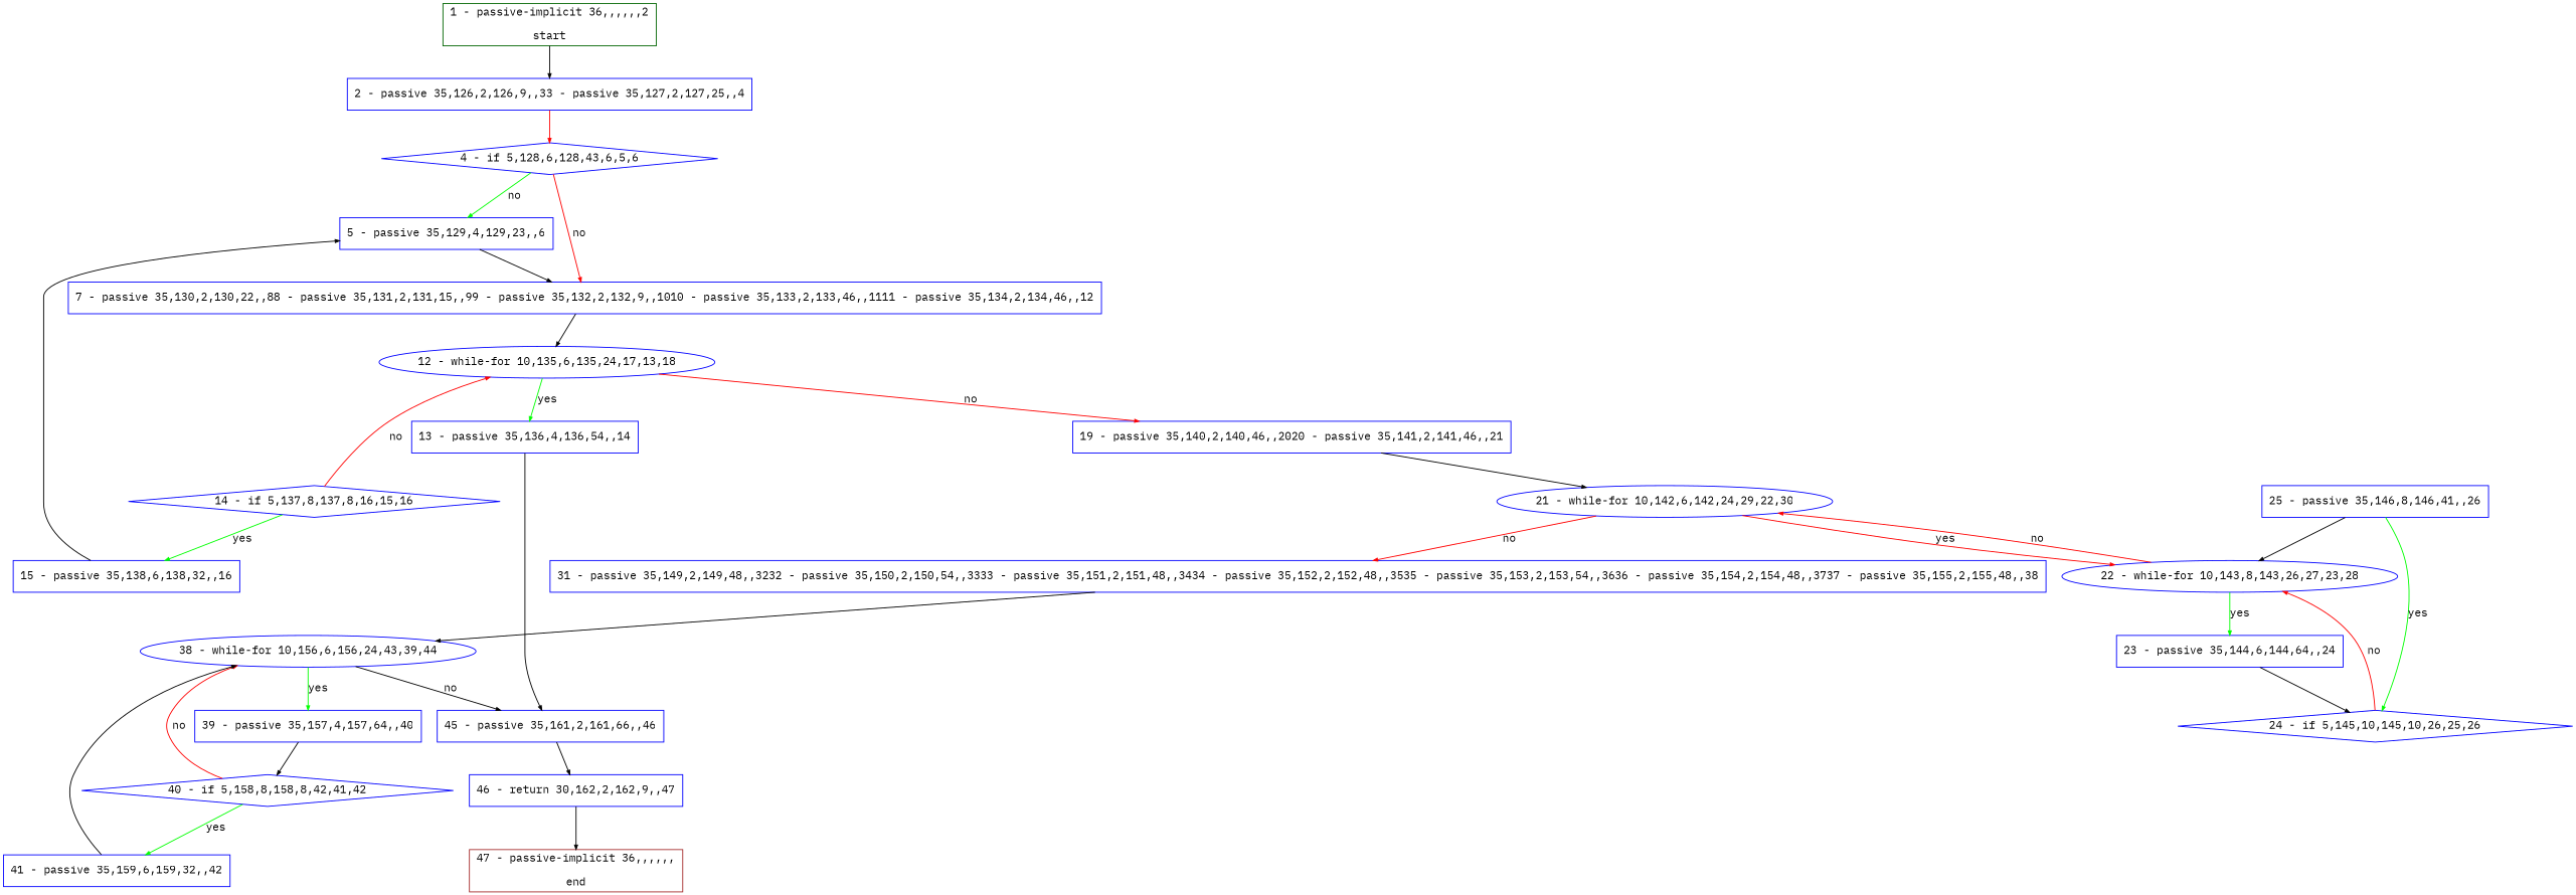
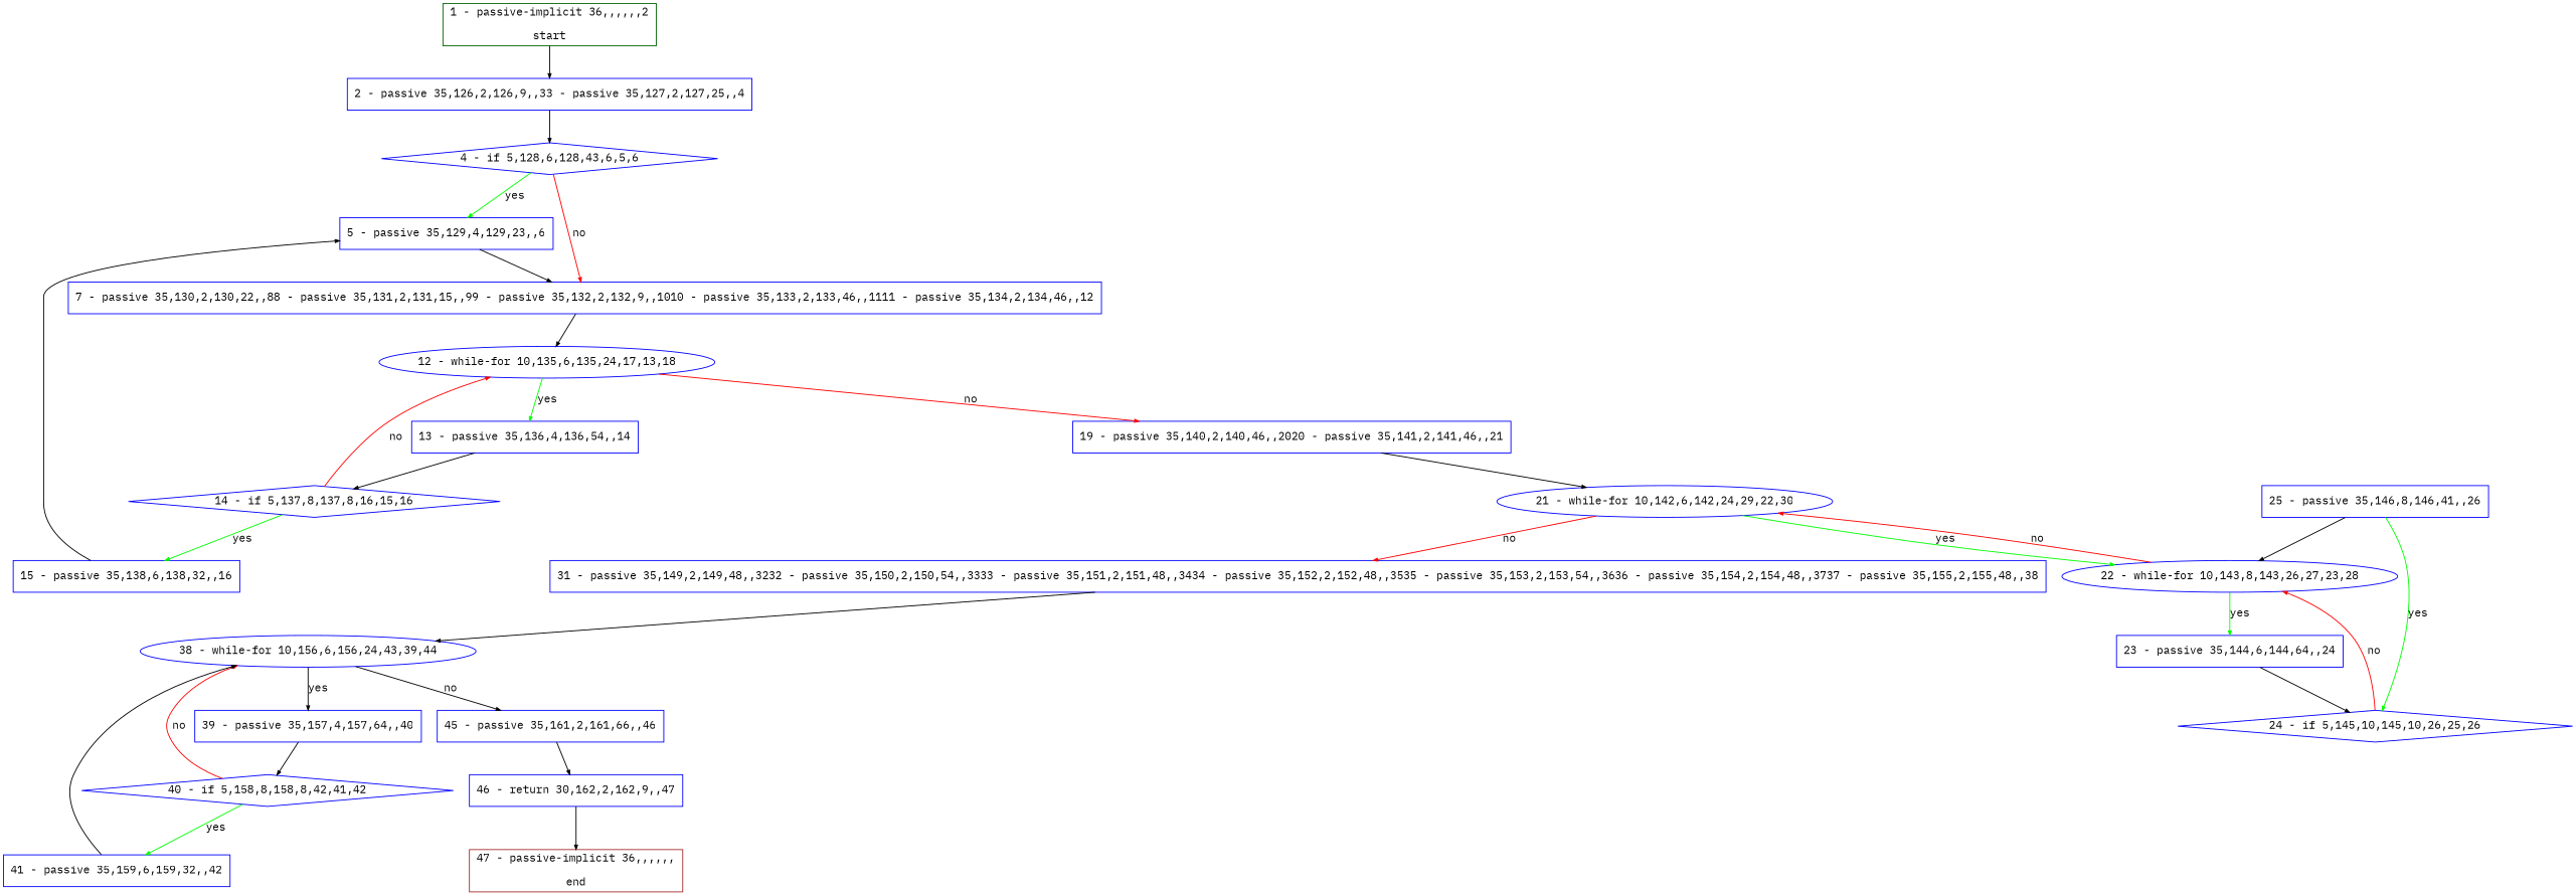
  digraph {
    bgcolor=white
    compound=true
    fillcolor="#FFFFCC"
    fontname="IBM Plex Mono"
    fontsize=12
    pack=true
    packmode=clust
    style="rounded,filled"
    node [color="#0000ff" compound=true fillcolor="#ffffff" fixedsize=false fontname="IBM Plex Mono" fontsize=12 node_initialized=no shape=box style=filled]
    edge [arrowhead=normal arrowsize=0.5 arrowtail=none color="#000000" compound=true dir=forward fontcolor=black fontname="IBM Plex Mono" fontsize=12]
    n1 [label="2 - passive 35,126,2,126,9,,33 - passive 35,127,2,127,25,,4"]
    n2 [label="4 - if 5,128,6,128,43,6,5,6" shape=diamond]
    n3 [label="5 - passive 35,129,4,129,23,,6"]
    n4 [label="7 - passive 35,130,2,130,22,,88 - passive 35,131,2,131,15,,99 - passive 35,132,2,132,9,,1010 - passive 35,133,2,133,46,,1111 - passive 35,134,2,134,46,,12"]
    n5 [color="#006400" label="1 - passive-implicit 36,,,,,,2\n\nstart"]
    n6 [label="12 - while-for 10,135,6,135,24,17,13,18" shape=oval]
    n7 [label="13 - passive 35,136,4,136,54,,14"]
    n8 [label="19 - passive 35,140,2,140,46,,2020 - passive 35,141,2,141,46,,21"]
    n9 [label="14 - if 5,137,8,137,8,16,15,16" shape=diamond]
    n10 [label="21 - while-for 10,142,6,142,24,29,22,30" shape=oval]
    n11 [label="15 - passive 35,138,6,138,32,,16"]
    n12 [label="22 - while-for 10,143,8,143,26,27,23,28" shape=oval]
    n13 [label="31 - passive 35,149,2,149,48,,3232 - passive 35,150,2,150,54,,3333 - passive 35,151,2,151,48,,3434 - passive 35,152,2,152,48,,3535 - passive 35,153,2,153,54,,3636 - passive 35,154,2,154,48,,3737 - passive 35,155,2,155,48,,38"]
    n14 [label="23 - passive 35,144,6,144,64,,24"]
    n15 [label="38 - while-for 10,156,6,156,24,43,39,44" shape=oval]
    n16 [label="24 - if 5,145,10,145,10,26,25,26" shape=diamond]
    n17 [label="39 - passive 35,157,4,157,64,,40"]
    n18 [label="45 - passive 35,161,2,161,66,,46"]
    n19 [label="25 - passive 35,146,8,146,41,,26"]
    n20 [label="40 - if 5,158,8,158,8,42,41,42" shape=diamond]
    n21 [label="46 - return 30,162,2,162,9,,47"]
    n22 [label="41 - passive 35,159,6,159,32,,42"]
    n23 [color="#a52a2a" label="47 - passive-implicit 36,,,,,,\n\nend"]
-   n1 -> n2 [color="#ff0000"]
-   n2 -> n3 [color="#00ff00" label=no]
+   n1 -> n2
+   n2 -> n3 [color="#00ff00" label=yes]
    n2 -> n4 [color="#ff0000" label=no]
    n3 -> n4
    n4 -> n6
    n5 -> n1
    n6 -> n7 [color="#00ff00" label=yes]
    n6 -> n8 [color="#ff0000" label=no]
-   n7 -> n18
+   n7 -> n9
    n8 -> n10
    n9 -> n6 [color="#ff0000" label=no]
    n9 -> n11 [color="#00ff00" label=yes]
-   n10 -> n12 [color="#ff0000" label=yes]
+   n10 -> n12 [color="#00ff00" label=yes]
    n10 -> n13 [color="#ff0000" label=no]
    n11 -> n3
    n12 -> n10 [color="#ff0000" label=no]
    n12 -> n14 [color="#00ff00" label=yes]
    n13 -> n15
    n14 -> n16
-   n15 -> n17 [color="#00ff00" label=yes]
+   n15 -> n17 [label=yes]
    n15 -> n18 [label=no]
    n16 -> n12 [color="#ff0000" label=no]
    n17 -> n20
    n18 -> n21
    n19 -> n12
    n19 -> n16 [color="#00ff00" label=yes]
    n20 -> n15 [color="#ff0000" label=no]
    n20 -> n22 [color="#00ff00" label=yes]
    n21 -> n23
    n22 -> n15
  }
